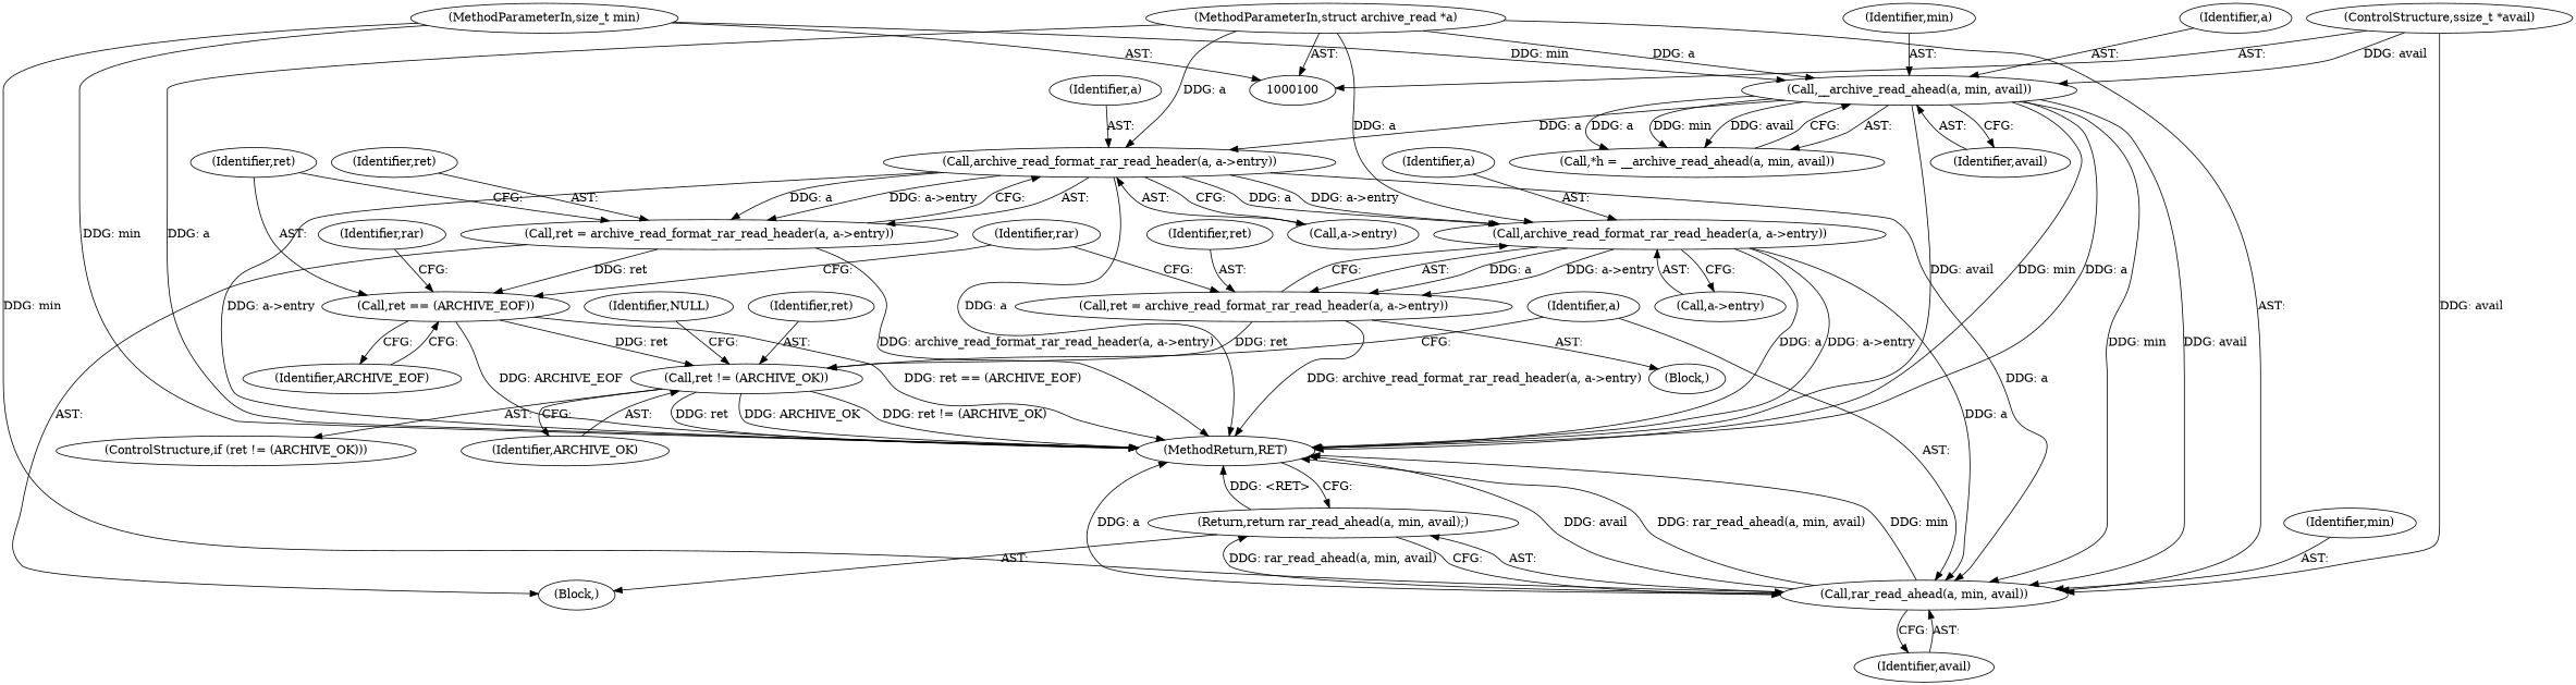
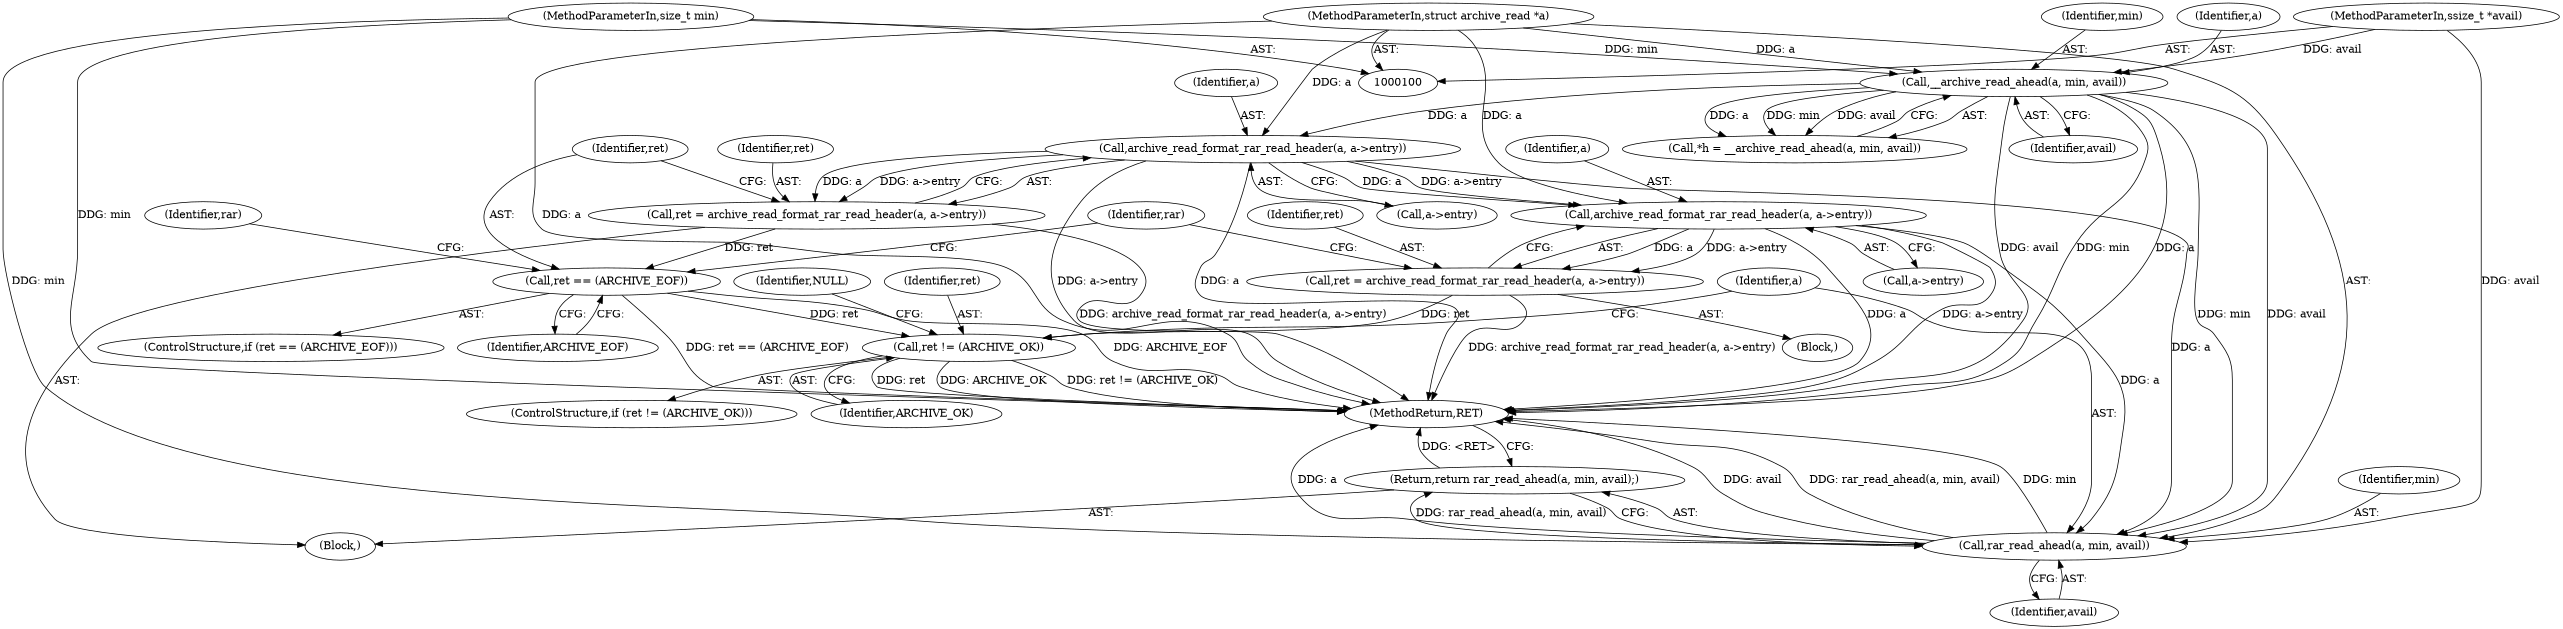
  digraph {
    n1 [label="(Call,archive_read_format_rar_read_header(a, a->entry))"]
    n2 [label="(Call,ret = archive_read_format_rar_read_header(a, a->entry))"]
    n3 [label="(Call,archive_read_format_rar_read_header(a, a->entry))"]
    n4 [label="(Call,rar_read_ahead(a, min, avail))"]
    n5 [label="(Call,a->entry)"]
    n6 [label="(MethodReturn,RET)"]
    n7 [label="(Call,ret == (ARCHIVE_EOF))"]
    n8 [label="(Block,)"]
    n9 [label="(Call,ret = archive_read_format_rar_read_header(a, a->entry))"]
    n10 [label="(Call,a->entry)"]
    n11 [label="(Return,return rar_read_ahead(a, min, avail);)"]
    n12 [label="(Identifier,avail)"]
    n13 [label="(Call,__archive_read_ahead(a, min, avail))"]
    n14 [label="(Call,*h = __archive_read_ahead(a, min, avail))"]
    n15 [label="(Identifier,avail)"]
    n16 [label="(MethodParameterIn,struct archive_read *a)"]
    1000100
    n18 [label="(MethodParameterIn,size_t min)"]
-   n19 [label="(ControlStructure,ssize_t *avail)"]
+   n19 [label="(MethodParameterIn,ssize_t *avail)"]
    n20 [label="(Call,ret != (ARCHIVE_OK))"]
+   n21 [label="(ControlStructure,if (ret == (ARCHIVE_EOF)))"]
    n22 [label="(Identifier,ARCHIVE_EOF)"]
    n23 [label="(ControlStructure,if (ret != (ARCHIVE_OK)))"]
    n24 [label="(Identifier,ARCHIVE_OK)"]
    n25 [label="(Block,)"]
    n26 [label="(Identifier,a)"]
    n27 [label="(Identifier,ret)"]
    n28 [label="(Identifier,ret)"]
    n29 [label="(Identifier,min)"]
    n30 [label="(Identifier,a)"]
    n31 [label="(Identifier,min)"]
    n32 [label="(Identifier,a)"]
    n33 [label="(Identifier,ret)"]
    n34 [label="(Identifier,NULL)"]
    n35 [label="(Identifier,a)"]
    n36 [label="(Identifier,rar)"]
    n37 [label="(Identifier,rar)"]
    n38 [label="(Identifier,ret)"]
    n1 -> n2 [label="AST: "]
    n1 -> n2 [label="DDG: a"]
    n1 -> n2 [label="DDG: a->entry"]
    n1 -> n3 [label="DDG: a"]
    n1 -> n3 [label="DDG: a->entry"]
    n1 -> n4 [label="DDG: a"]
    n1 -> n5 [label="CFG: "]
    n1 -> n6 [label="DDG: a->entry"]
    n1 -> n6 [label="DDG: a"]
    n2 -> n1 [label="CFG: "]
    n2 -> n6 [label="DDG: archive_read_format_rar_read_header(a, a->entry)"]
    n2 -> n7 [label="DDG: ret"]
    n2 -> n8 [label="AST: "]
    n3 -> n4 [label="DDG: a"]
    n3 -> n6 [label="DDG: a"]
    n3 -> n6 [label="DDG: a->entry"]
    n3 -> n9 [label="AST: "]
    n3 -> n9 [label="DDG: a"]
    n3 -> n9 [label="DDG: a->entry"]
    n3 -> n10 [label="CFG: "]
    n4 -> n6 [label="DDG: avail"]
    n4 -> n6 [label="DDG: rar_read_ahead(a, min, avail)"]
    n4 -> n6 [label="DDG: min"]
    n4 -> n6 [label="DDG: a"]
    n4 -> n11 [label="AST: "]
    n4 -> n11 [label="DDG: rar_read_ahead(a, min, avail)"]
    n4 -> n12 [label="CFG: "]
    n5 -> n1 [label="AST: "]
    n6 -> n11 [label="CFG: "]
    n7 -> n6 [label="DDG: ARCHIVE_EOF"]
    n7 -> n6 [label="DDG: ret == (ARCHIVE_EOF)"]
    n7 -> n20 [label="DDG: ret"]
+   n7 -> n21 [label="AST: "]
    n7 -> n22 [label="CFG: "]
    n9 -> n3 [label="CFG: "]
    n9 -> n6 [label="DDG: archive_read_format_rar_read_header(a, a->entry)"]
    n9 -> n20 [label="DDG: ret"]
    n9 -> n25 [label="AST: "]
    n10 -> n3 [label="AST: "]
    n11 -> n4 [label="CFG: "]
    n11 -> n6 [label="DDG: <RET>"]
    n11 -> n8 [label="AST: "]
    n12 -> n4 [label="AST: "]
    n13 -> n1 [label="DDG: a"]
    n13 -> n4 [label="DDG: min"]
    n13 -> n4 [label="DDG: avail"]
    n13 -> n6 [label="DDG: avail"]
    n13 -> n6 [label="DDG: min"]
    n13 -> n6 [label="DDG: a"]
    n13 -> n14 [label="AST: "]
    n13 -> n14 [label="DDG: a"]
    n13 -> n14 [label="DDG: min"]
    n13 -> n14 [label="DDG: avail"]
    n13 -> n15 [label="CFG: "]
    n14 -> n13 [label="CFG: "]
    n15 -> n13 [label="AST: "]
    n16 -> n1 [label="DDG: a"]
    n16 -> n3 [label="DDG: a"]
    n16 -> n4 [label="AST: "]
    n16 -> n6 [label="DDG: a"]
    n16 -> n13 [label="DDG: a"]
    n16 -> 1000100 [label="AST: "]
    n18 -> n4 [label="DDG: min"]
    n18 -> n6 [label="DDG: min"]
    n18 -> n13 [label="DDG: min"]
    n18 -> 1000100 [label="AST: "]
    n19 -> n4 [label="DDG: avail"]
    n19 -> n13 [label="DDG: avail"]
    n19 -> 1000100 [label="AST: "]
    n20 -> n6 [label="DDG: ret != (ARCHIVE_OK)"]
    n20 -> n6 [label="DDG: ret"]
    n20 -> n6 [label="DDG: ARCHIVE_OK"]
    n20 -> n23 [label="AST: "]
    n20 -> n24 [label="CFG: "]
    n22 -> n7 [label="CFG: "]
    n24 -> n20 [label="AST: "]
    n26 -> n3 [label="AST: "]
    n27 -> n20 [label="AST: "]
    n28 -> n9 [label="AST: "]
    n29 -> n13 [label="AST: "]
    n30 -> n4 [label="AST: "]
    n30 -> n20 [label="CFG: "]
    n31 -> n4 [label="AST: "]
    n32 -> n1 [label="AST: "]
    n33 -> n2 [label="AST: "]
    n34 -> n20 [label="CFG: "]
    n35 -> n13 [label="AST: "]
    n36 -> n7 [label="CFG: "]
    n36 -> n9 [label="CFG: "]
    n37 -> n7 [label="CFG: "]
    n38 -> n2 [label="CFG: "]
    n38 -> n7 [label="AST: "]
  }
